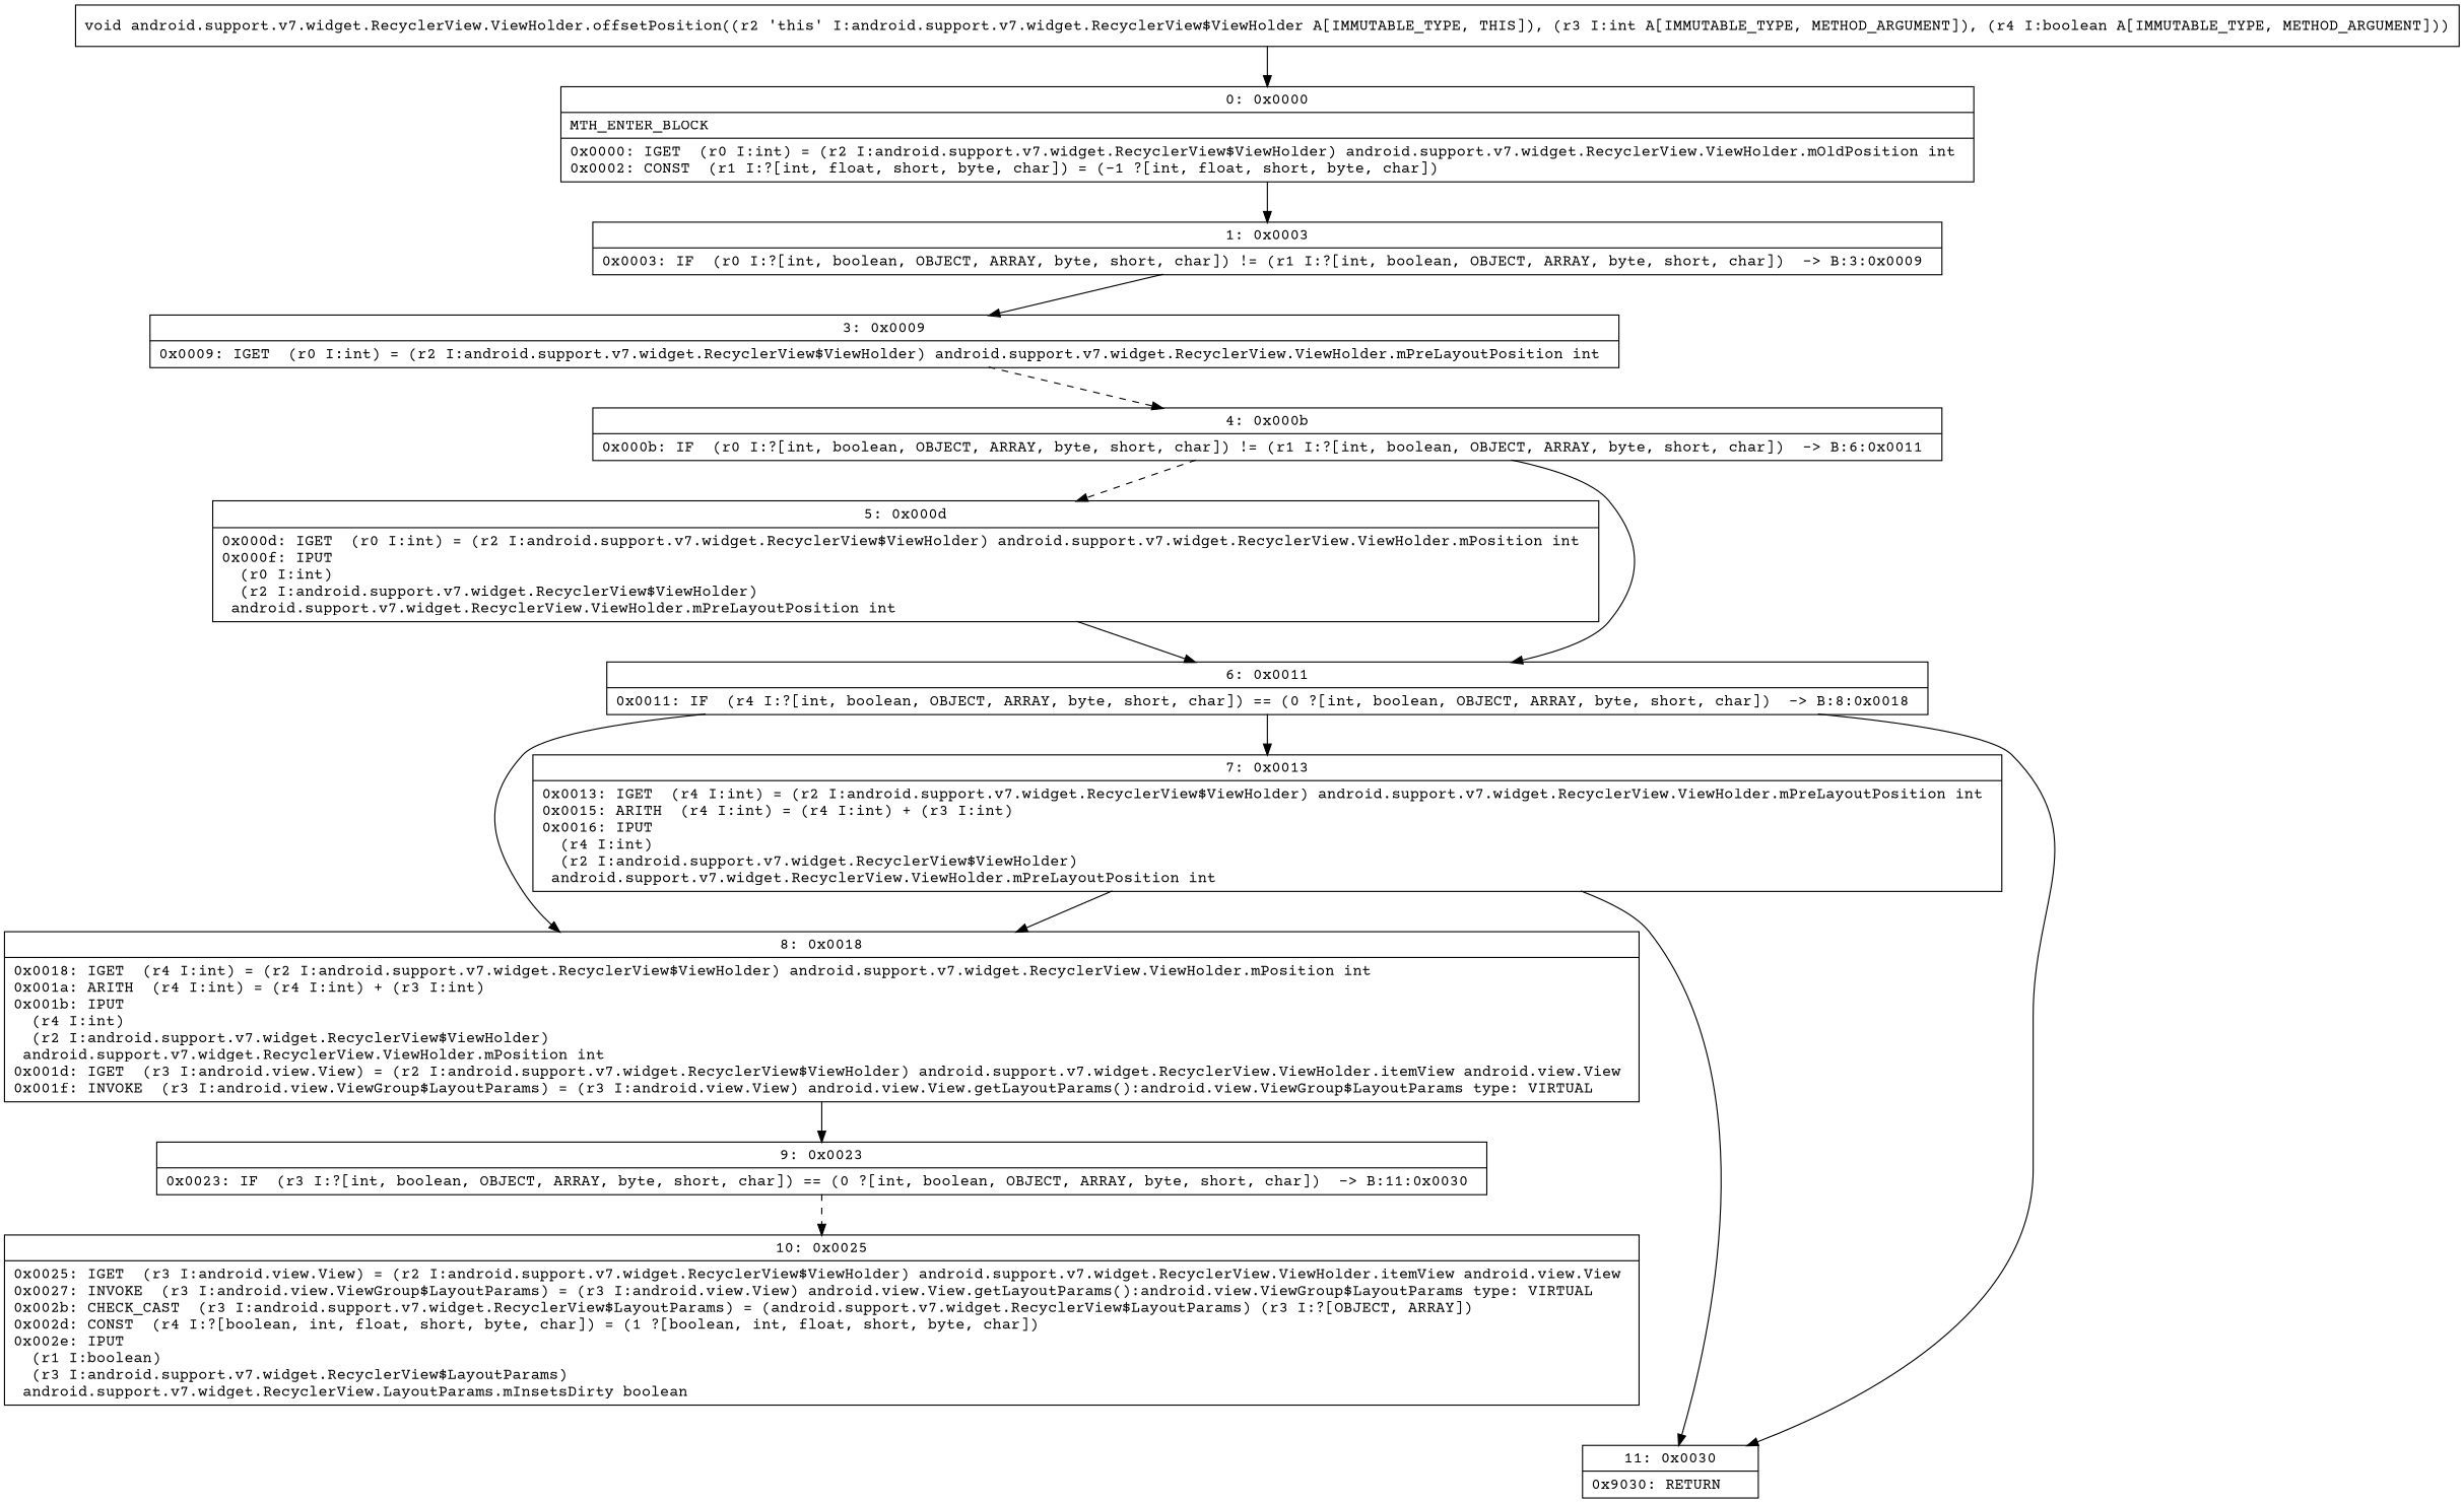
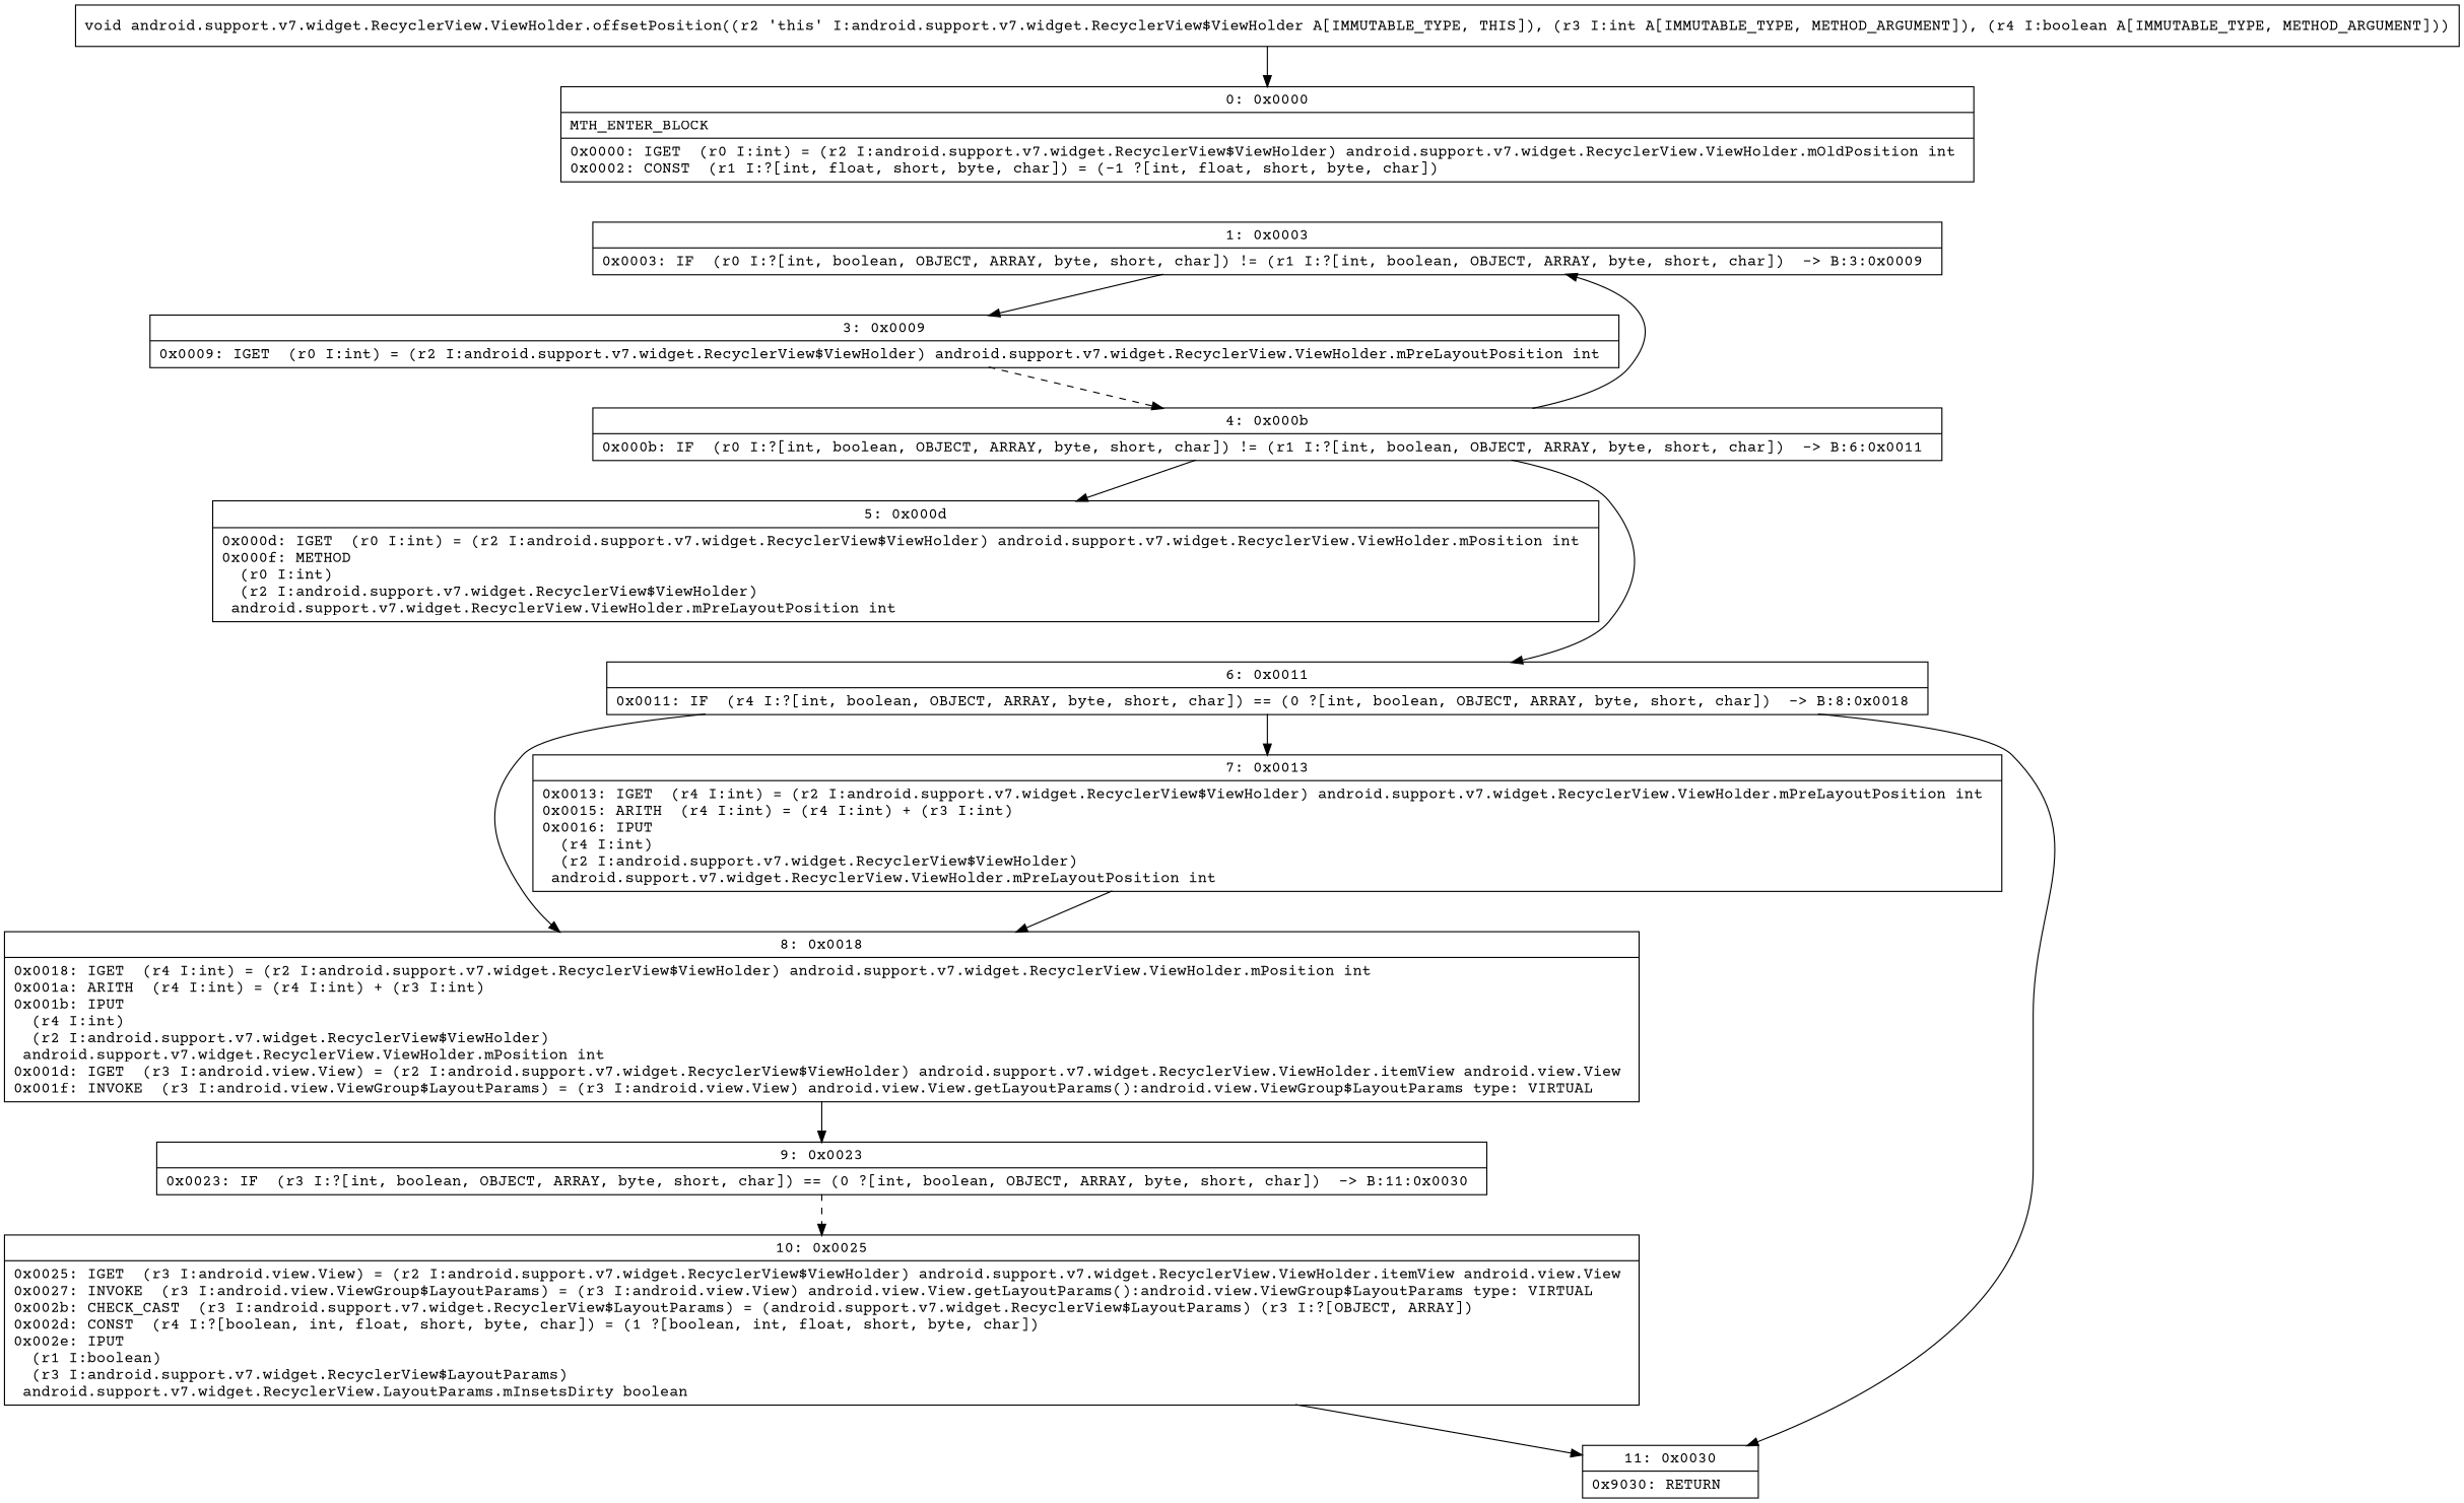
  digraph {
    fontname="Courier Prime"
    node [fontname="Courier Prime" shape=record]
    edge [fontname="Courier Prime"]
    n1 [label="{0\:\ 0x0000|MTH_ENTER_BLOCK\l|0x0000: IGET  (r0 I:int) = (r2 I:android.support.v7.widget.RecyclerView$ViewHolder) android.support.v7.widget.RecyclerView.ViewHolder.mOldPosition int \l0x0002: CONST  (r1 I:?[int, float, short, byte, char]) = (\-1 ?[int, float, short, byte, char]) \l}"]
    n2 [label="{1\:\ 0x0003|0x0003: IF  (r0 I:?[int, boolean, OBJECT, ARRAY, byte, short, char]) != (r1 I:?[int, boolean, OBJECT, ARRAY, byte, short, char])  \-\> B:3:0x0009 \l}"]
    n3 [label="{3\:\ 0x0009|0x0009: IGET  (r0 I:int) = (r2 I:android.support.v7.widget.RecyclerView$ViewHolder) android.support.v7.widget.RecyclerView.ViewHolder.mPreLayoutPosition int \l}"]
    n4 [label="{4\:\ 0x000b|0x000b: IF  (r0 I:?[int, boolean, OBJECT, ARRAY, byte, short, char]) != (r1 I:?[int, boolean, OBJECT, ARRAY, byte, short, char])  \-\> B:6:0x0011 \l}"]
-   n5 [label="{5\:\ 0x000d|0x000d: IGET  (r0 I:int) = (r2 I:android.support.v7.widget.RecyclerView$ViewHolder) android.support.v7.widget.RecyclerView.ViewHolder.mPosition int \l0x000f: IPUT  \l  (r0 I:int)\l  (r2 I:android.support.v7.widget.RecyclerView$ViewHolder)\l android.support.v7.widget.RecyclerView.ViewHolder.mPreLayoutPosition int \l}"]
+   n5 [label="{5\:\ 0x000d|0x000d: IGET  (r0 I:int) = (r2 I:android.support.v7.widget.RecyclerView$ViewHolder) android.support.v7.widget.RecyclerView.ViewHolder.mPosition int \l0x000f: METHOD  \l  (r0 I:int)\l  (r2 I:android.support.v7.widget.RecyclerView$ViewHolder)\l android.support.v7.widget.RecyclerView.ViewHolder.mPreLayoutPosition int \l}"]
    n6 [label="{6\:\ 0x0011|0x0011: IF  (r4 I:?[int, boolean, OBJECT, ARRAY, byte, short, char]) == (0 ?[int, boolean, OBJECT, ARRAY, byte, short, char])  \-\> B:8:0x0018 \l}"]
    n7 [label="{7\:\ 0x0013|0x0013: IGET  (r4 I:int) = (r2 I:android.support.v7.widget.RecyclerView$ViewHolder) android.support.v7.widget.RecyclerView.ViewHolder.mPreLayoutPosition int \l0x0015: ARITH  (r4 I:int) = (r4 I:int) + (r3 I:int) \l0x0016: IPUT  \l  (r4 I:int)\l  (r2 I:android.support.v7.widget.RecyclerView$ViewHolder)\l android.support.v7.widget.RecyclerView.ViewHolder.mPreLayoutPosition int \l}"]
    n8 [label="{8\:\ 0x0018|0x0018: IGET  (r4 I:int) = (r2 I:android.support.v7.widget.RecyclerView$ViewHolder) android.support.v7.widget.RecyclerView.ViewHolder.mPosition int \l0x001a: ARITH  (r4 I:int) = (r4 I:int) + (r3 I:int) \l0x001b: IPUT  \l  (r4 I:int)\l  (r2 I:android.support.v7.widget.RecyclerView$ViewHolder)\l android.support.v7.widget.RecyclerView.ViewHolder.mPosition int \l0x001d: IGET  (r3 I:android.view.View) = (r2 I:android.support.v7.widget.RecyclerView$ViewHolder) android.support.v7.widget.RecyclerView.ViewHolder.itemView android.view.View \l0x001f: INVOKE  (r3 I:android.view.ViewGroup$LayoutParams) = (r3 I:android.view.View) android.view.View.getLayoutParams():android.view.ViewGroup$LayoutParams type: VIRTUAL \l}"]
    n9 [label="{11\:\ 0x0030|0x9030: RETURN   \l}"]
    n10 [label="{9\:\ 0x0023|0x0023: IF  (r3 I:?[int, boolean, OBJECT, ARRAY, byte, short, char]) == (0 ?[int, boolean, OBJECT, ARRAY, byte, short, char])  \-\> B:11:0x0030 \l}"]
    n11 [label="{10\:\ 0x0025|0x0025: IGET  (r3 I:android.view.View) = (r2 I:android.support.v7.widget.RecyclerView$ViewHolder) android.support.v7.widget.RecyclerView.ViewHolder.itemView android.view.View \l0x0027: INVOKE  (r3 I:android.view.ViewGroup$LayoutParams) = (r3 I:android.view.View) android.view.View.getLayoutParams():android.view.ViewGroup$LayoutParams type: VIRTUAL \l0x002b: CHECK_CAST  (r3 I:android.support.v7.widget.RecyclerView$LayoutParams) = (android.support.v7.widget.RecyclerView$LayoutParams) (r3 I:?[OBJECT, ARRAY]) \l0x002d: CONST  (r4 I:?[boolean, int, float, short, byte, char]) = (1 ?[boolean, int, float, short, byte, char]) \l0x002e: IPUT  \l  (r1 I:boolean)\l  (r3 I:android.support.v7.widget.RecyclerView$LayoutParams)\l android.support.v7.widget.RecyclerView.LayoutParams.mInsetsDirty boolean \l}"]
    n12 [label="{void android.support.v7.widget.RecyclerView.ViewHolder.offsetPosition((r2 'this' I:android.support.v7.widget.RecyclerView$ViewHolder A[IMMUTABLE_TYPE, THIS]), (r3 I:int A[IMMUTABLE_TYPE, METHOD_ARGUMENT]), (r4 I:boolean A[IMMUTABLE_TYPE, METHOD_ARGUMENT])) }"]
-   n1 -> n2
+   n4 -> n2
    n2 -> n3
    n3 -> n4 [style=dashed]
-   n4 -> n5 [style=dashed]
+   n4 -> n5 [style=solid]
    n4 -> n6
-   n5 -> n6
    n6 -> n7 [style=solid]
    n6 -> n8
    n6 -> n9
    n7 -> n8
    n8 -> n10
    n10 -> n11 [style=dashed]
-   n7 -> n9
+   n11 -> n9
    n12 -> n1
  }
